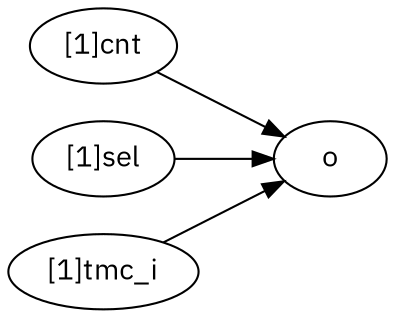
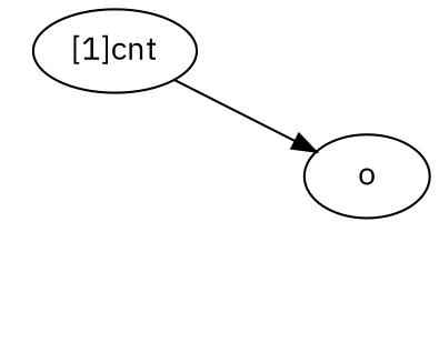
  strict digraph {
    fontname="IBM Plex Sans"
    rankdir=LR
    node [complexity=14 fontname="IBM Plex Sans"]
    edge [fontname="IBM Plex Sans"]
    o [complexity=5 importance=0.5875 rank=0.1175]
    "[1]cnt" [complexity=16 importance=1.3875 rank=0.08671875]
-   "[1]sel" [importance=1.2875 rank=0.0919642857143]
-   "[1]tmc_i" [importance=1.275 rank=0.0910714285714]
    "[1]cnt" -> o
-   "[1]sel" -> o
-   "[1]tmc_i" -> o
  }
